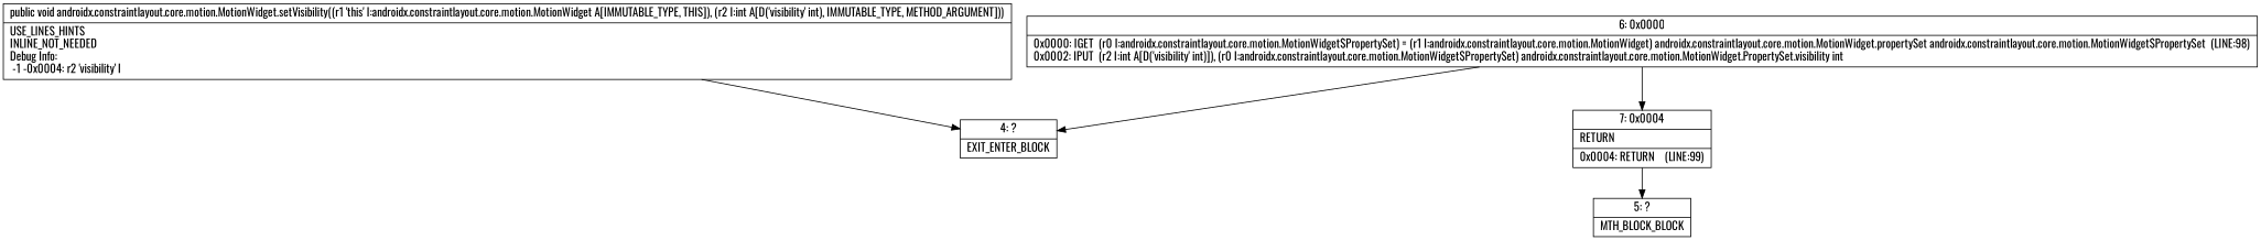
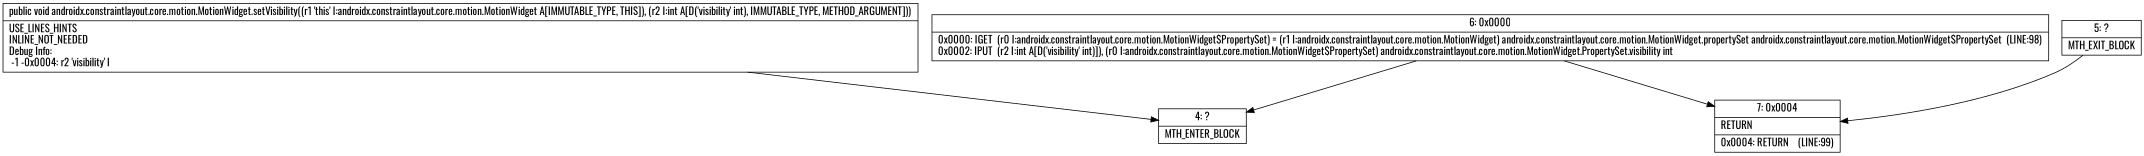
  digraph {
    fontname=Oswald
    node [fontname=Oswald shape=record]
    edge [fontname=Oswald]
-   n1 [label="{4\:\ ?|EXIT_ENTER_BLOCK\l}"]
+   n1 [label="{4\:\ ?|MTH_ENTER_BLOCK\l}"]
    n2 [label="{6\:\ 0x0000|0x0000: IGET  (r0 I:androidx.constraintlayout.core.motion.MotionWidget$PropertySet) = (r1 I:androidx.constraintlayout.core.motion.MotionWidget) androidx.constraintlayout.core.motion.MotionWidget.propertySet androidx.constraintlayout.core.motion.MotionWidget$PropertySet  (LINE:98)\l0x0002: IPUT  (r2 I:int A[D('visibility' int)]), (r0 I:androidx.constraintlayout.core.motion.MotionWidget$PropertySet) androidx.constraintlayout.core.motion.MotionWidget.PropertySet.visibility int \l}"]
    n3 [label="{7\:\ 0x0004|RETURN\l|0x0004: RETURN    (LINE:99)\l}"]
-   n4 [label="{5\:\ ?|MTH_BLOCK_BLOCK\l}"]
+   n4 [label="{5\:\ ?|MTH_EXIT_BLOCK\l}"]
    n5 [label="{public void androidx.constraintlayout.core.motion.MotionWidget.setVisibility((r1 'this' I:androidx.constraintlayout.core.motion.MotionWidget A[IMMUTABLE_TYPE, THIS]), (r2 I:int A[D('visibility' int), IMMUTABLE_TYPE, METHOD_ARGUMENT]))  | USE_LINES_HINTS\lINLINE_NOT_NEEDED\lDebug Info:\l  \-1 \-0x0004: r2 'visibility' I\l}"]
    n2 -> n1
    n2 -> n3
-   n3 -> n4
+   n4 -> n3
    n5 -> n1
  }
